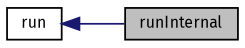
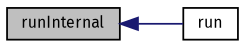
  digraph {
    rankdir=LR
    fontname="Fira Sans"
    node [color=black fontname="Fira Sans" fontsize=9 shape=record]
    n1 [fillcolor=grey75 fontcolor=black height=0.2 label=runInternal style=filled width=0.4]
    n2 [height=0.2 label=run width=0.4]
-   n2 -> n1 [color=midnightblue dir=back fontname="Fira Sans" fontsize=9 labelfontname=Arial labelfontsize=9 style=solid]
+   n1 -> n2 [color=midnightblue dir=back fontname="Fira Sans" fontsize=9 labelfontname=Arial labelfontsize=9 style=solid]
  }
